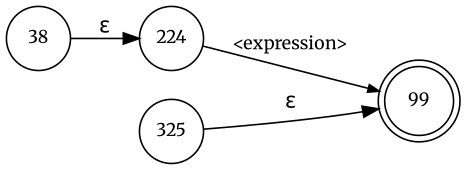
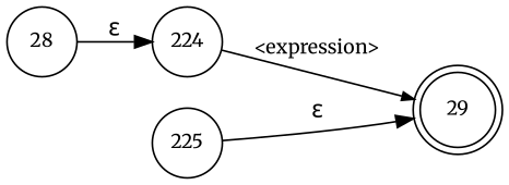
  digraph {
    fontname=Merriweather
    rankdir=LR
    node [fixedsize=true fontname=Merriweather fontsize=11 shape=circle peripheries=1]
    edge [fontname=Merriweather]
-   n1 [label=99 shape=doublecircle width=.6 peripheries=""]
+   n1 [label=29 shape=doublecircle width=.6 peripheries=""]
    n2 [label=224 width=.55]
-   n3 [label=325 width=.55]
-   n4 [label=38 width=.55]
+   n3 [label=225 width=.55]
+   n4 [label=28 width=.55]
    n2 -> n1 [arrowhead=normal arrowsize=.7 fontsize=11 label="<expression>"]
    n3 -> n1 [label="&epsilon;"]
    n4 -> n2 [label="&epsilon;"]
  }
